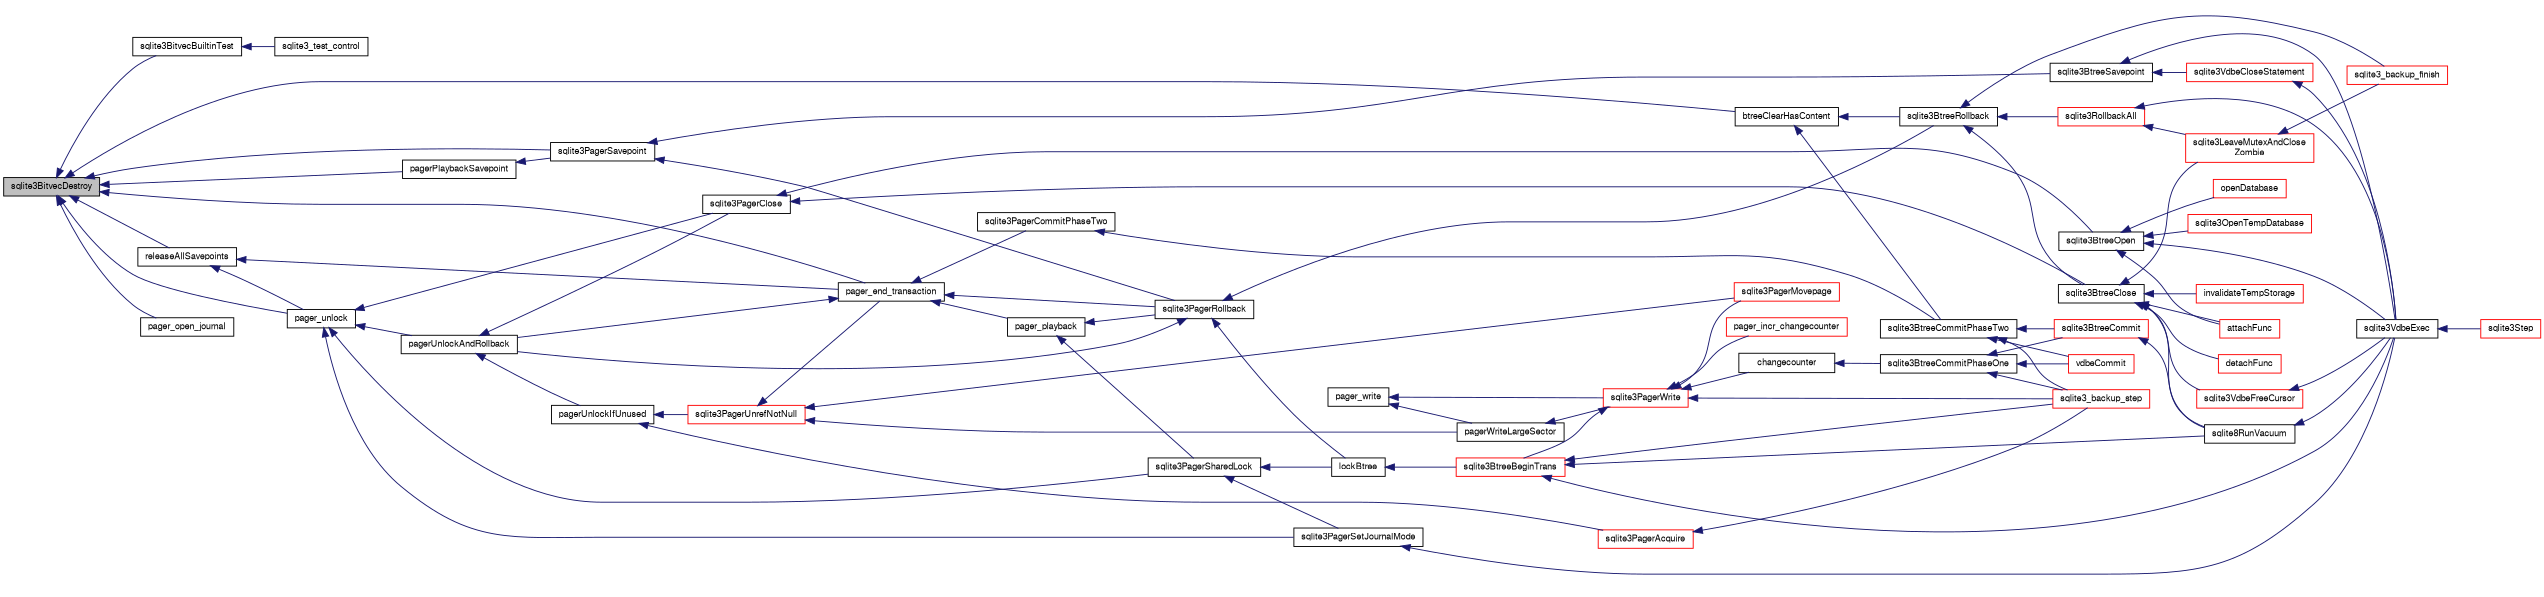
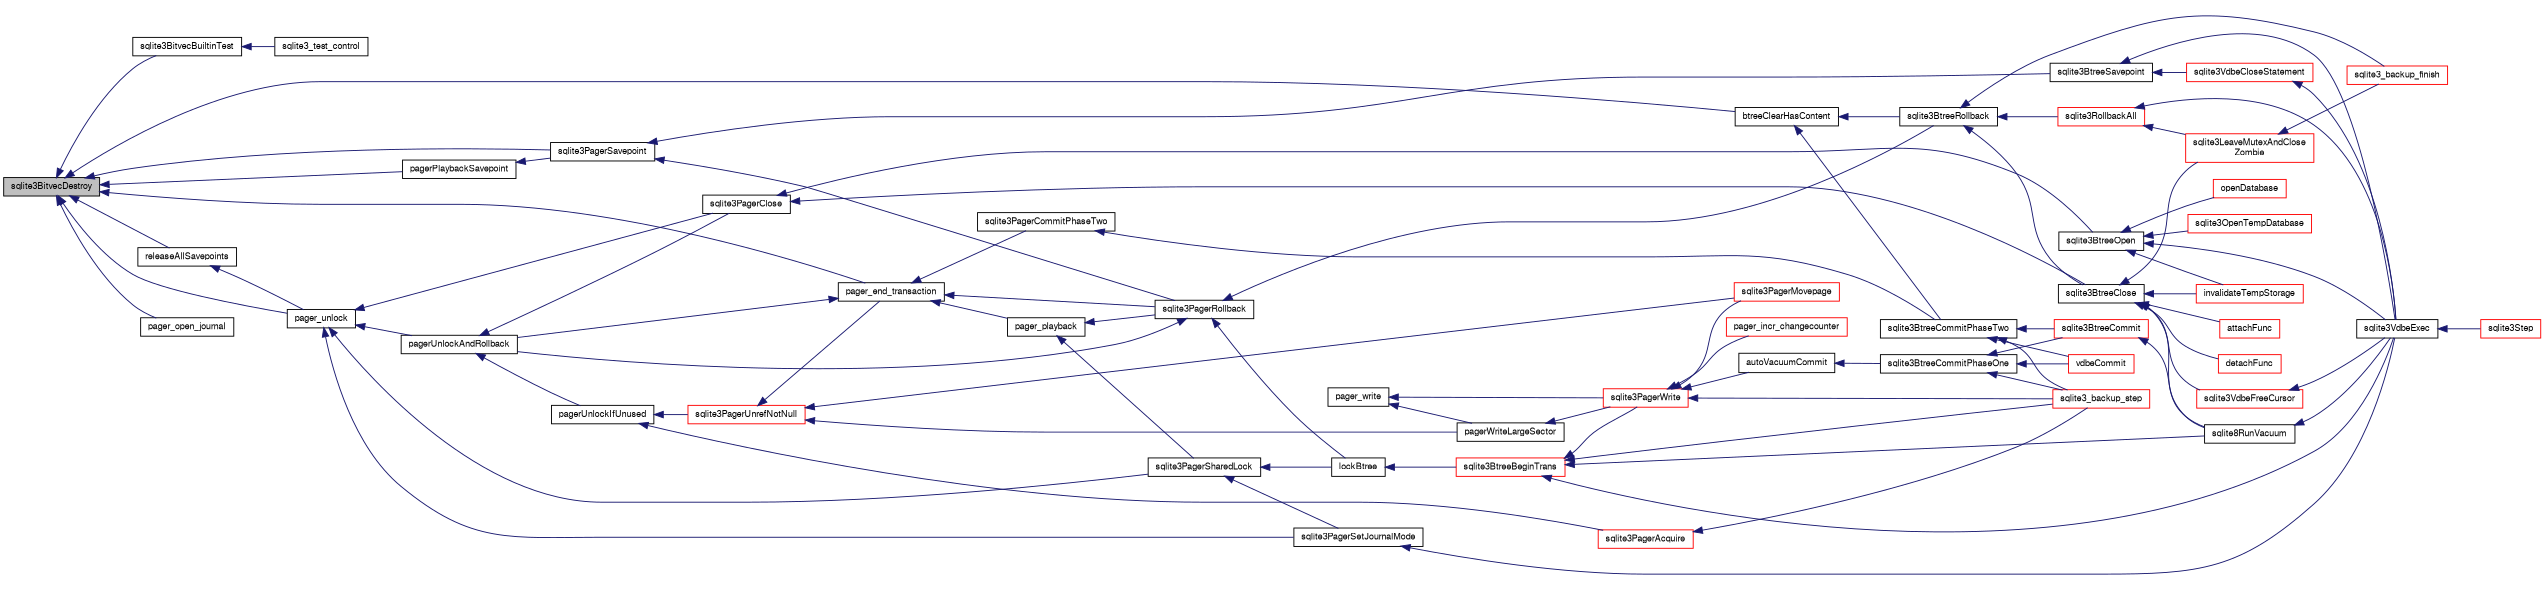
  digraph {
    rankdir=LR
    node [color=black fillcolor=white fontname=FreeSans fontsize=10 shape=record style=filled]
    edge [color=midnightblue dir=back fontname=FreeSans fontsize=10 labelfontname=FreeSans labelfontsize=10 style=solid]
    n1 [fillcolor=grey75 fontcolor=black height=0.2 label=sqlite3BitvecDestroy width=0.4]
    n2 [height=0.2 label=sqlite3BitvecBuiltinTest width=0.4]
    n3 [height=0.2 label=releaseAllSavepoints width=0.4]
    n4 [height=0.2 label=pager_unlock width=0.4]
    n5 [height=0.2 label=pager_end_transaction width=0.4]
    n6 [height=0.2 label=pagerPlaybackSavepoint width=0.4]
    n7 [height=0.2 label=sqlite3PagerSavepoint width=0.4]
    n8 [height=0.2 label=pager_open_journal width=0.4]
    n9 [height=0.2 label=btreeClearHasContent width=0.4]
    n10 [height=0.2 label=sqlite3_test_control width=0.4]
    n11 [height=0.2 label=pagerUnlockAndRollback width=0.4]
    n12 [height=0.2 label=sqlite3PagerClose width=0.4]
    n13 [height=0.2 label=sqlite3PagerSharedLock width=0.4]
    n14 [height=0.2 label=sqlite3PagerSetJournalMode width=0.4]
    n15 [height=0.2 label=pager_playback width=0.4]
    n16 [height=0.2 label=sqlite3PagerRollback width=0.4]
    n17 [height=0.2 label=sqlite3PagerCommitPhaseTwo width=0.4]
    n18 [height=0.2 label=sqlite3BtreeSavepoint width=0.4]
    n19 [height=0.2 label=sqlite3BtreeRollback width=0.4]
    n20 [height=0.2 label=sqlite3BtreeCommitPhaseTwo width=0.4]
    n21 [height=0.2 label=pagerUnlockIfUnused width=0.4]
    n22 [height=0.2 label=sqlite3BtreeOpen width=0.4]
    n23 [height=0.2 label=sqlite3BtreeClose width=0.4]
    n24 [height=0.2 label=lockBtree width=0.4]
    n25 [height=0.2 label=sqlite3VdbeExec width=0.4]
    n26 [color=red height=0.2 label=sqlite3PagerAcquire width=0.4]
    n27 [color=red height=0.2 label=sqlite3PagerUnrefNotNull width=0.4]
    n28 [color=red height=0.2 label=attachFunc width=0.4]
    n29 [color=red height=0.2 label=sqlite3OpenTempDatabase width=0.4]
    n30 [color=red height=0.2 label=openDatabase width=0.4]
    n31 [color=red height=0.2 label=sqlite3VdbeFreeCursor width=0.4]
    n32 [color=red height=0.2 label=detachFunc width=0.4]
    n33 [color=red height=0.2 label=invalidateTempStorage width=0.4]
    n34 [height=0.2 label=sqlite8RunVacuum width=0.4]
    n35 [color=red height=0.2 label="sqlite3LeaveMutexAndClose\lZombie" width=0.4]
    n36 [color=red height=0.2 label=sqlite3Step width=0.4]
    n37 [color=red height=0.2 label=sqlite3_backup_finish width=0.4]
    n38 [color=red height=0.2 label=sqlite3_backup_step width=0.4]
    n39 [height=0.2 label=pagerWriteLargeSector width=0.4]
    n40 [color=red height=0.2 label=sqlite3PagerMovepage width=0.4]
    n41 [color=red height=0.2 label=sqlite3PagerWrite width=0.4]
    n42 [color=red height=0.2 label=sqlite3BtreeBeginTrans width=0.4]
-   n43 [height=0.2 label=changecounter width=0.4]
+   n43 [height=0.2 label=autoVacuumCommit width=0.4]
    n44 [height=0.2 label=sqlite3BtreeCommitPhaseOne width=0.4]
    n45 [color=red height=0.2 label=sqlite3RollbackAll width=0.4]
    n46 [color=red height=0.2 label=sqlite3BtreeCommit width=0.4]
    n47 [color=red height=0.2 label=vdbeCommit width=0.4]
    n48 [color=red height=0.2 label=pager_incr_changecounter width=0.4]
    n49 [color=red height=0.2 label=sqlite3VdbeCloseStatement width=0.4]
    n50 [height=0.2 label=pager_write width=0.4]
    n1 -> n2
    n1 -> n3
    n1 -> n4
    n1 -> n5
    n1 -> n6
    n1 -> n7
    n1 -> n8
    n1 -> n9
    n2 -> n10
    n3 -> n4
-   n3 -> n5
    n4 -> n11
    n4 -> n12
    n4 -> n13
    n4 -> n14
    n5 -> n11
    n5 -> n15
    n5 -> n16
    n5 -> n17
    n6 -> n7
    n7 -> n16
    n7 -> n18
    n9 -> n19
    n9 -> n20
    n11 -> n12
    n11 -> n21
    n12 -> n22
    n12 -> n23
    n13 -> n14
    n13 -> n24
    n14 -> n25
    n15 -> n13
    n15 -> n16
    n16 -> n11
    n16 -> n19
    n16 -> n24
    n17 -> n20
    n18 -> n25
    n18 -> n49
    n19 -> n23
    n19 -> n37
    n19 -> n45
    n20 -> n38
    n20 -> n46
    n20 -> n47
    n21 -> n26
    n21 -> n27
    n22 -> n25
-   n22 -> n28
+   n22 -> n33
    n22 -> n29
    n22 -> n30
    n23 -> n28
    n23 -> n31
    n23 -> n32
    n23 -> n33
    n23 -> n34
    n23 -> n35
    n24 -> n42
    n25 -> n36
    n26 -> n38
    n27 -> n5
    n27 -> n39
    n27 -> n40
    n31 -> n25
    n34 -> n25
    n35 -> n37
    n39 -> n41
    n41 -> n38
    n41 -> n40
-   n41 -> n42
+   n42 -> n41
    n41 -> n43
    n41 -> n48
    n42 -> n25
    n42 -> n34
    n42 -> n38
    n43 -> n44
    n44 -> n38
    n44 -> n46
    n44 -> n47
    n45 -> n25
    n45 -> n35
    n46 -> n34
    n49 -> n25
    n50 -> n39
    n50 -> n41
  }
